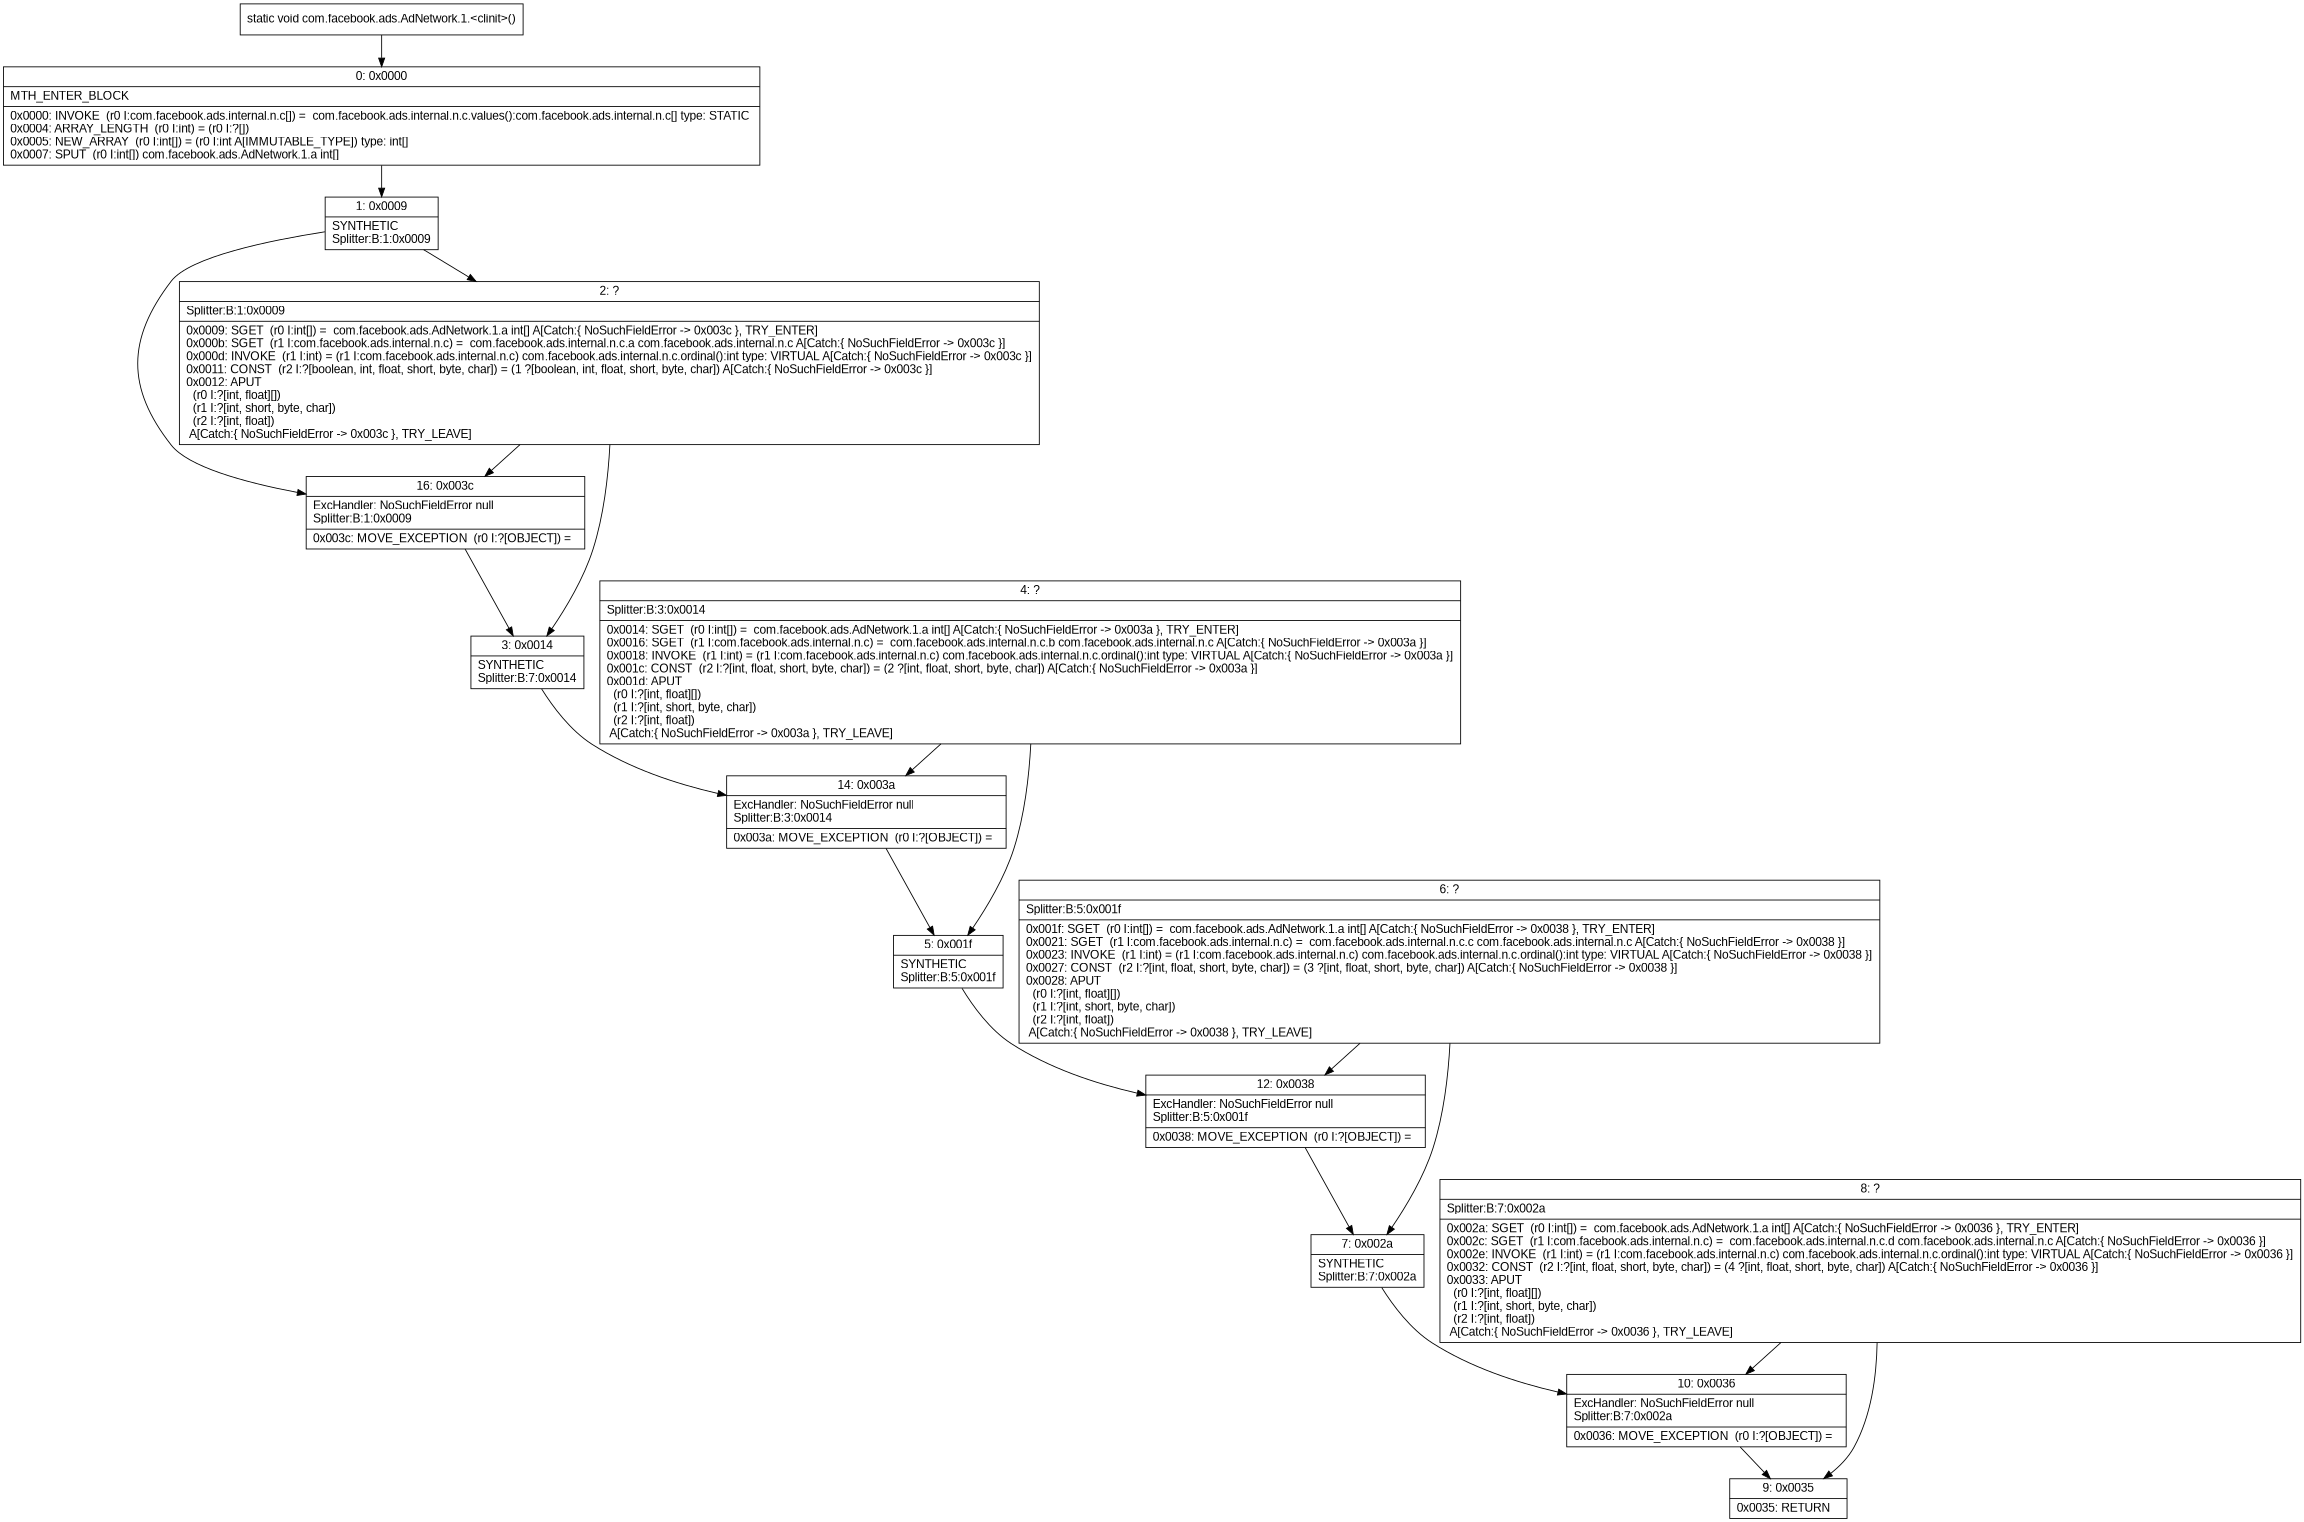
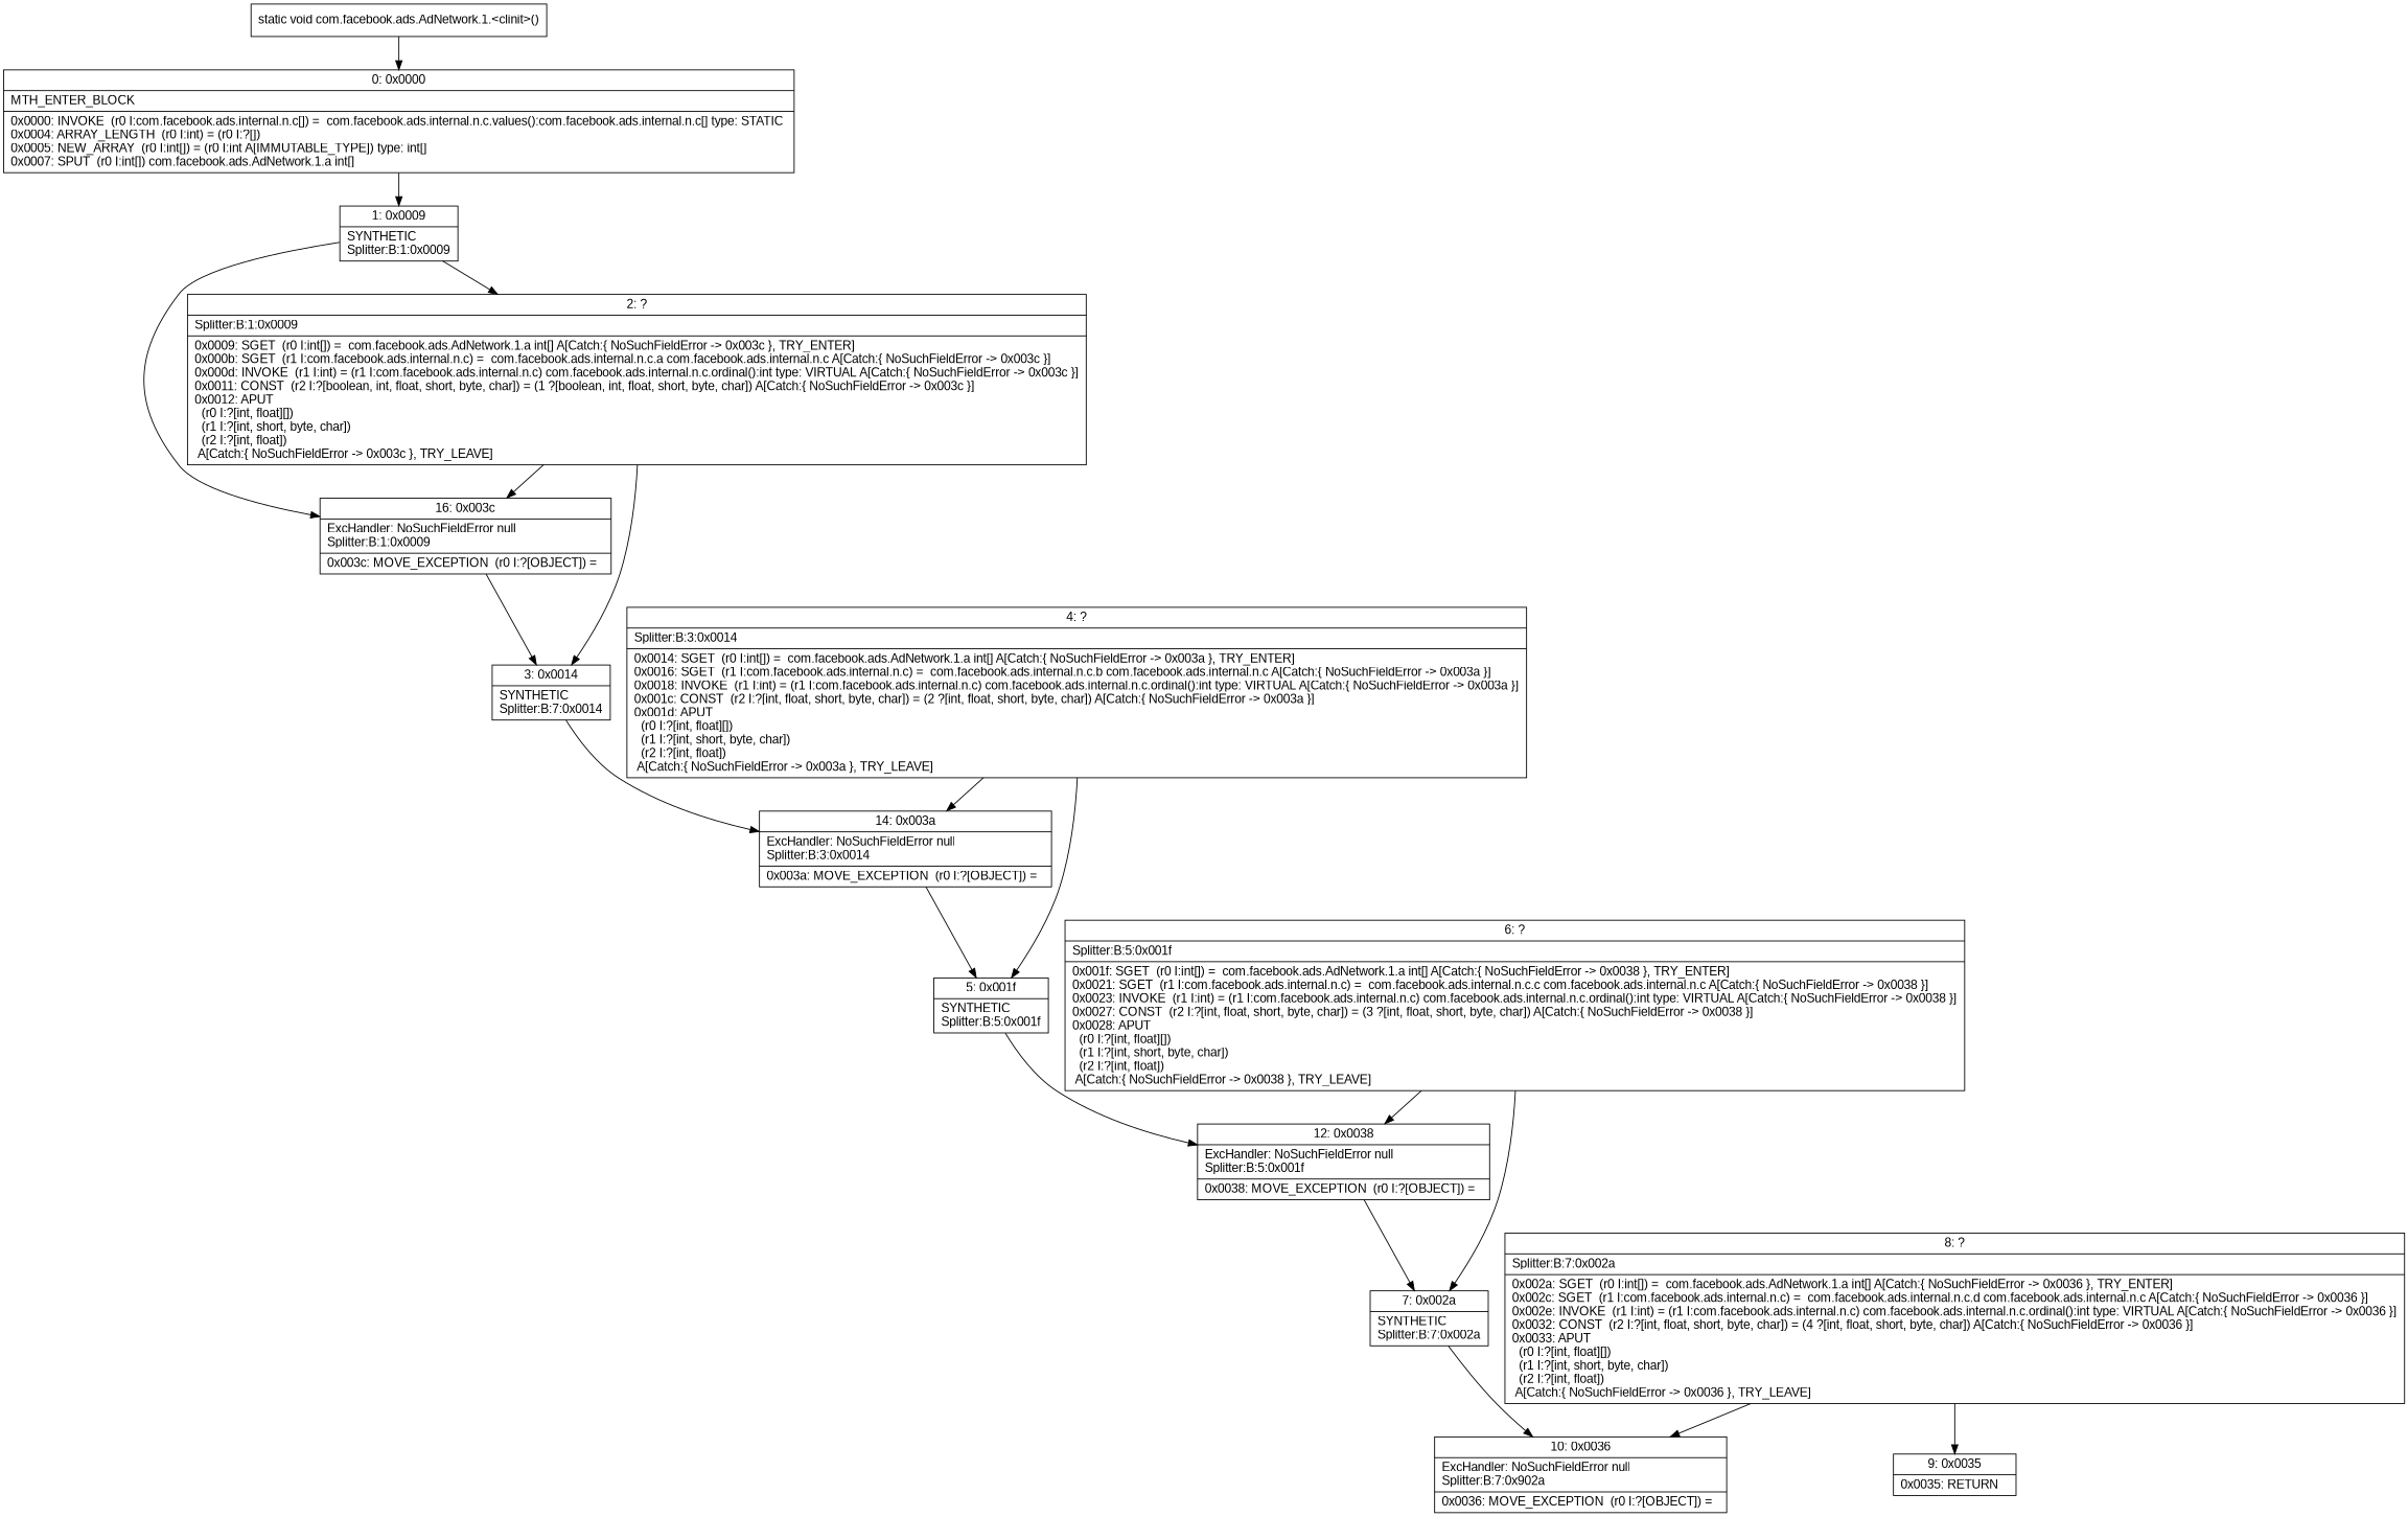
  digraph {
    fontname="Liberation Sans"
    node [fontname="Liberation Sans" shape=record]
    edge [fontname="Liberation Sans"]
    n1 [label="{0\:\ 0x0000|MTH_ENTER_BLOCK\l|0x0000: INVOKE  (r0 I:com.facebook.ads.internal.n.c[]) =  com.facebook.ads.internal.n.c.values():com.facebook.ads.internal.n.c[] type: STATIC \l0x0004: ARRAY_LENGTH  (r0 I:int) = (r0 I:?[]) \l0x0005: NEW_ARRAY  (r0 I:int[]) = (r0 I:int A[IMMUTABLE_TYPE]) type: int[] \l0x0007: SPUT  (r0 I:int[]) com.facebook.ads.AdNetwork.1.a int[] \l}"]
    n2 [label="{1\:\ 0x0009|SYNTHETIC\lSplitter:B:1:0x0009\l}"]
    n3 [label="{2\:\ ?|Splitter:B:1:0x0009\l|0x0009: SGET  (r0 I:int[]) =  com.facebook.ads.AdNetwork.1.a int[] A[Catch:\{ NoSuchFieldError \-\> 0x003c \}, TRY_ENTER]\l0x000b: SGET  (r1 I:com.facebook.ads.internal.n.c) =  com.facebook.ads.internal.n.c.a com.facebook.ads.internal.n.c A[Catch:\{ NoSuchFieldError \-\> 0x003c \}]\l0x000d: INVOKE  (r1 I:int) = (r1 I:com.facebook.ads.internal.n.c) com.facebook.ads.internal.n.c.ordinal():int type: VIRTUAL A[Catch:\{ NoSuchFieldError \-\> 0x003c \}]\l0x0011: CONST  (r2 I:?[boolean, int, float, short, byte, char]) = (1 ?[boolean, int, float, short, byte, char]) A[Catch:\{ NoSuchFieldError \-\> 0x003c \}]\l0x0012: APUT  \l  (r0 I:?[int, float][])\l  (r1 I:?[int, short, byte, char])\l  (r2 I:?[int, float])\l A[Catch:\{ NoSuchFieldError \-\> 0x003c \}, TRY_LEAVE]\l}"]
    n4 [label="{16\:\ 0x003c|ExcHandler: NoSuchFieldError null\lSplitter:B:1:0x0009\l|0x003c: MOVE_EXCEPTION  (r0 I:?[OBJECT]) =  \l}"]
    n5 [label="{3\:\ 0x0014|SYNTHETIC\lSplitter:B:7:0x0014\l}"]
    n6 [label="{14\:\ 0x003a|ExcHandler: NoSuchFieldError null\lSplitter:B:3:0x0014\l|0x003a: MOVE_EXCEPTION  (r0 I:?[OBJECT]) =  \l}"]
    n7 [label="{4\:\ ?|Splitter:B:3:0x0014\l|0x0014: SGET  (r0 I:int[]) =  com.facebook.ads.AdNetwork.1.a int[] A[Catch:\{ NoSuchFieldError \-\> 0x003a \}, TRY_ENTER]\l0x0016: SGET  (r1 I:com.facebook.ads.internal.n.c) =  com.facebook.ads.internal.n.c.b com.facebook.ads.internal.n.c A[Catch:\{ NoSuchFieldError \-\> 0x003a \}]\l0x0018: INVOKE  (r1 I:int) = (r1 I:com.facebook.ads.internal.n.c) com.facebook.ads.internal.n.c.ordinal():int type: VIRTUAL A[Catch:\{ NoSuchFieldError \-\> 0x003a \}]\l0x001c: CONST  (r2 I:?[int, float, short, byte, char]) = (2 ?[int, float, short, byte, char]) A[Catch:\{ NoSuchFieldError \-\> 0x003a \}]\l0x001d: APUT  \l  (r0 I:?[int, float][])\l  (r1 I:?[int, short, byte, char])\l  (r2 I:?[int, float])\l A[Catch:\{ NoSuchFieldError \-\> 0x003a \}, TRY_LEAVE]\l}"]
    n8 [label="{5\:\ 0x001f|SYNTHETIC\lSplitter:B:5:0x001f\l}"]
    n9 [label="{12\:\ 0x0038|ExcHandler: NoSuchFieldError null\lSplitter:B:5:0x001f\l|0x0038: MOVE_EXCEPTION  (r0 I:?[OBJECT]) =  \l}"]
    n10 [label="{6\:\ ?|Splitter:B:5:0x001f\l|0x001f: SGET  (r0 I:int[]) =  com.facebook.ads.AdNetwork.1.a int[] A[Catch:\{ NoSuchFieldError \-\> 0x0038 \}, TRY_ENTER]\l0x0021: SGET  (r1 I:com.facebook.ads.internal.n.c) =  com.facebook.ads.internal.n.c.c com.facebook.ads.internal.n.c A[Catch:\{ NoSuchFieldError \-\> 0x0038 \}]\l0x0023: INVOKE  (r1 I:int) = (r1 I:com.facebook.ads.internal.n.c) com.facebook.ads.internal.n.c.ordinal():int type: VIRTUAL A[Catch:\{ NoSuchFieldError \-\> 0x0038 \}]\l0x0027: CONST  (r2 I:?[int, float, short, byte, char]) = (3 ?[int, float, short, byte, char]) A[Catch:\{ NoSuchFieldError \-\> 0x0038 \}]\l0x0028: APUT  \l  (r0 I:?[int, float][])\l  (r1 I:?[int, short, byte, char])\l  (r2 I:?[int, float])\l A[Catch:\{ NoSuchFieldError \-\> 0x0038 \}, TRY_LEAVE]\l}"]
    n11 [label="{7\:\ 0x002a|SYNTHETIC\lSplitter:B:7:0x002a\l}"]
-   n12 [label="{10\:\ 0x0036|ExcHandler: NoSuchFieldError null\lSplitter:B:7:0x002a\l|0x0036: MOVE_EXCEPTION  (r0 I:?[OBJECT]) =  \l}"]
+   n12 [label="{10\:\ 0x0036|ExcHandler: NoSuchFieldError null\lSplitter:B:7:0x902a\l|0x0036: MOVE_EXCEPTION  (r0 I:?[OBJECT]) =  \l}"]
    n13 [label="{8\:\ ?|Splitter:B:7:0x002a\l|0x002a: SGET  (r0 I:int[]) =  com.facebook.ads.AdNetwork.1.a int[] A[Catch:\{ NoSuchFieldError \-\> 0x0036 \}, TRY_ENTER]\l0x002c: SGET  (r1 I:com.facebook.ads.internal.n.c) =  com.facebook.ads.internal.n.c.d com.facebook.ads.internal.n.c A[Catch:\{ NoSuchFieldError \-\> 0x0036 \}]\l0x002e: INVOKE  (r1 I:int) = (r1 I:com.facebook.ads.internal.n.c) com.facebook.ads.internal.n.c.ordinal():int type: VIRTUAL A[Catch:\{ NoSuchFieldError \-\> 0x0036 \}]\l0x0032: CONST  (r2 I:?[int, float, short, byte, char]) = (4 ?[int, float, short, byte, char]) A[Catch:\{ NoSuchFieldError \-\> 0x0036 \}]\l0x0033: APUT  \l  (r0 I:?[int, float][])\l  (r1 I:?[int, short, byte, char])\l  (r2 I:?[int, float])\l A[Catch:\{ NoSuchFieldError \-\> 0x0036 \}, TRY_LEAVE]\l}"]
    n14 [label="{9\:\ 0x0035|0x0035: RETURN   \l}"]
    n15 [label="{static void com.facebook.ads.AdNetwork.1.\<clinit\>() }"]
    n1 -> n2
    n2 -> n3
    n2 -> n4
    n3 -> n4
    n3 -> n5
    n4 -> n5
    n5 -> n6
    n6 -> n8
    n7 -> n6
    n7 -> n8
    n8 -> n9
    n9 -> n11
    n10 -> n9
    n10 -> n11
    n11 -> n12
-   n12 -> n14
    n13 -> n12
    n13 -> n14
    n15 -> n1
  }
